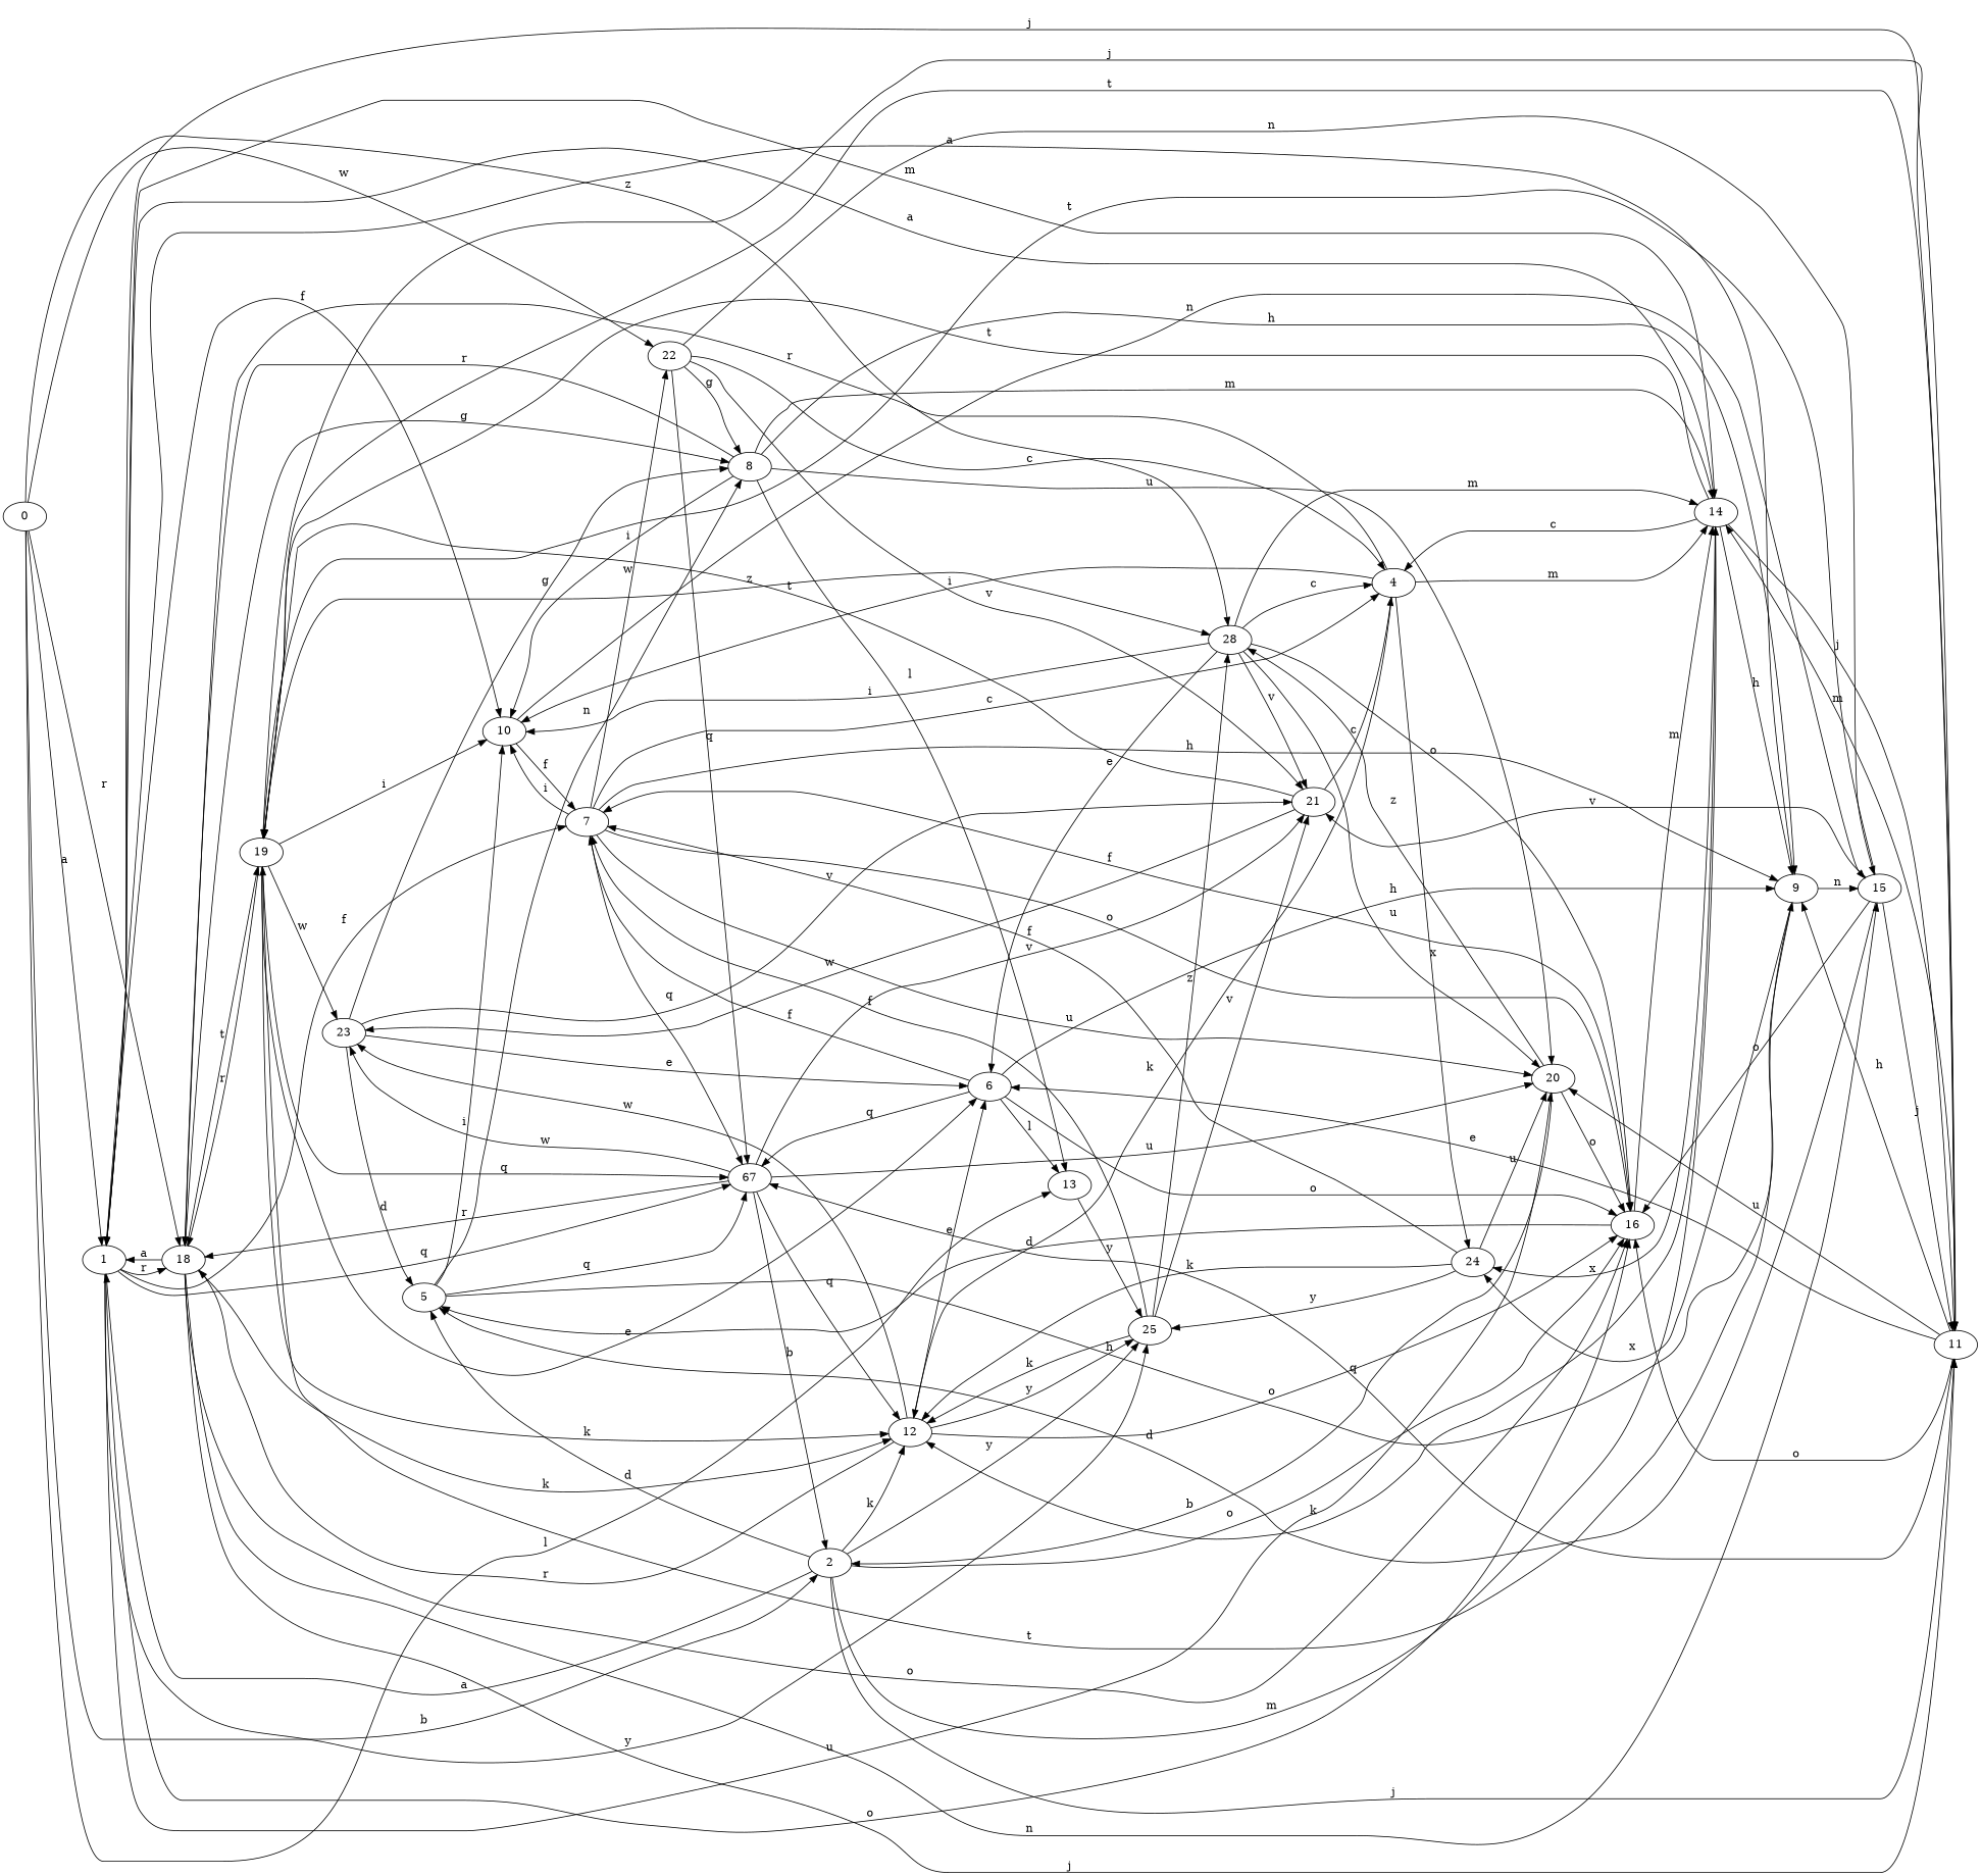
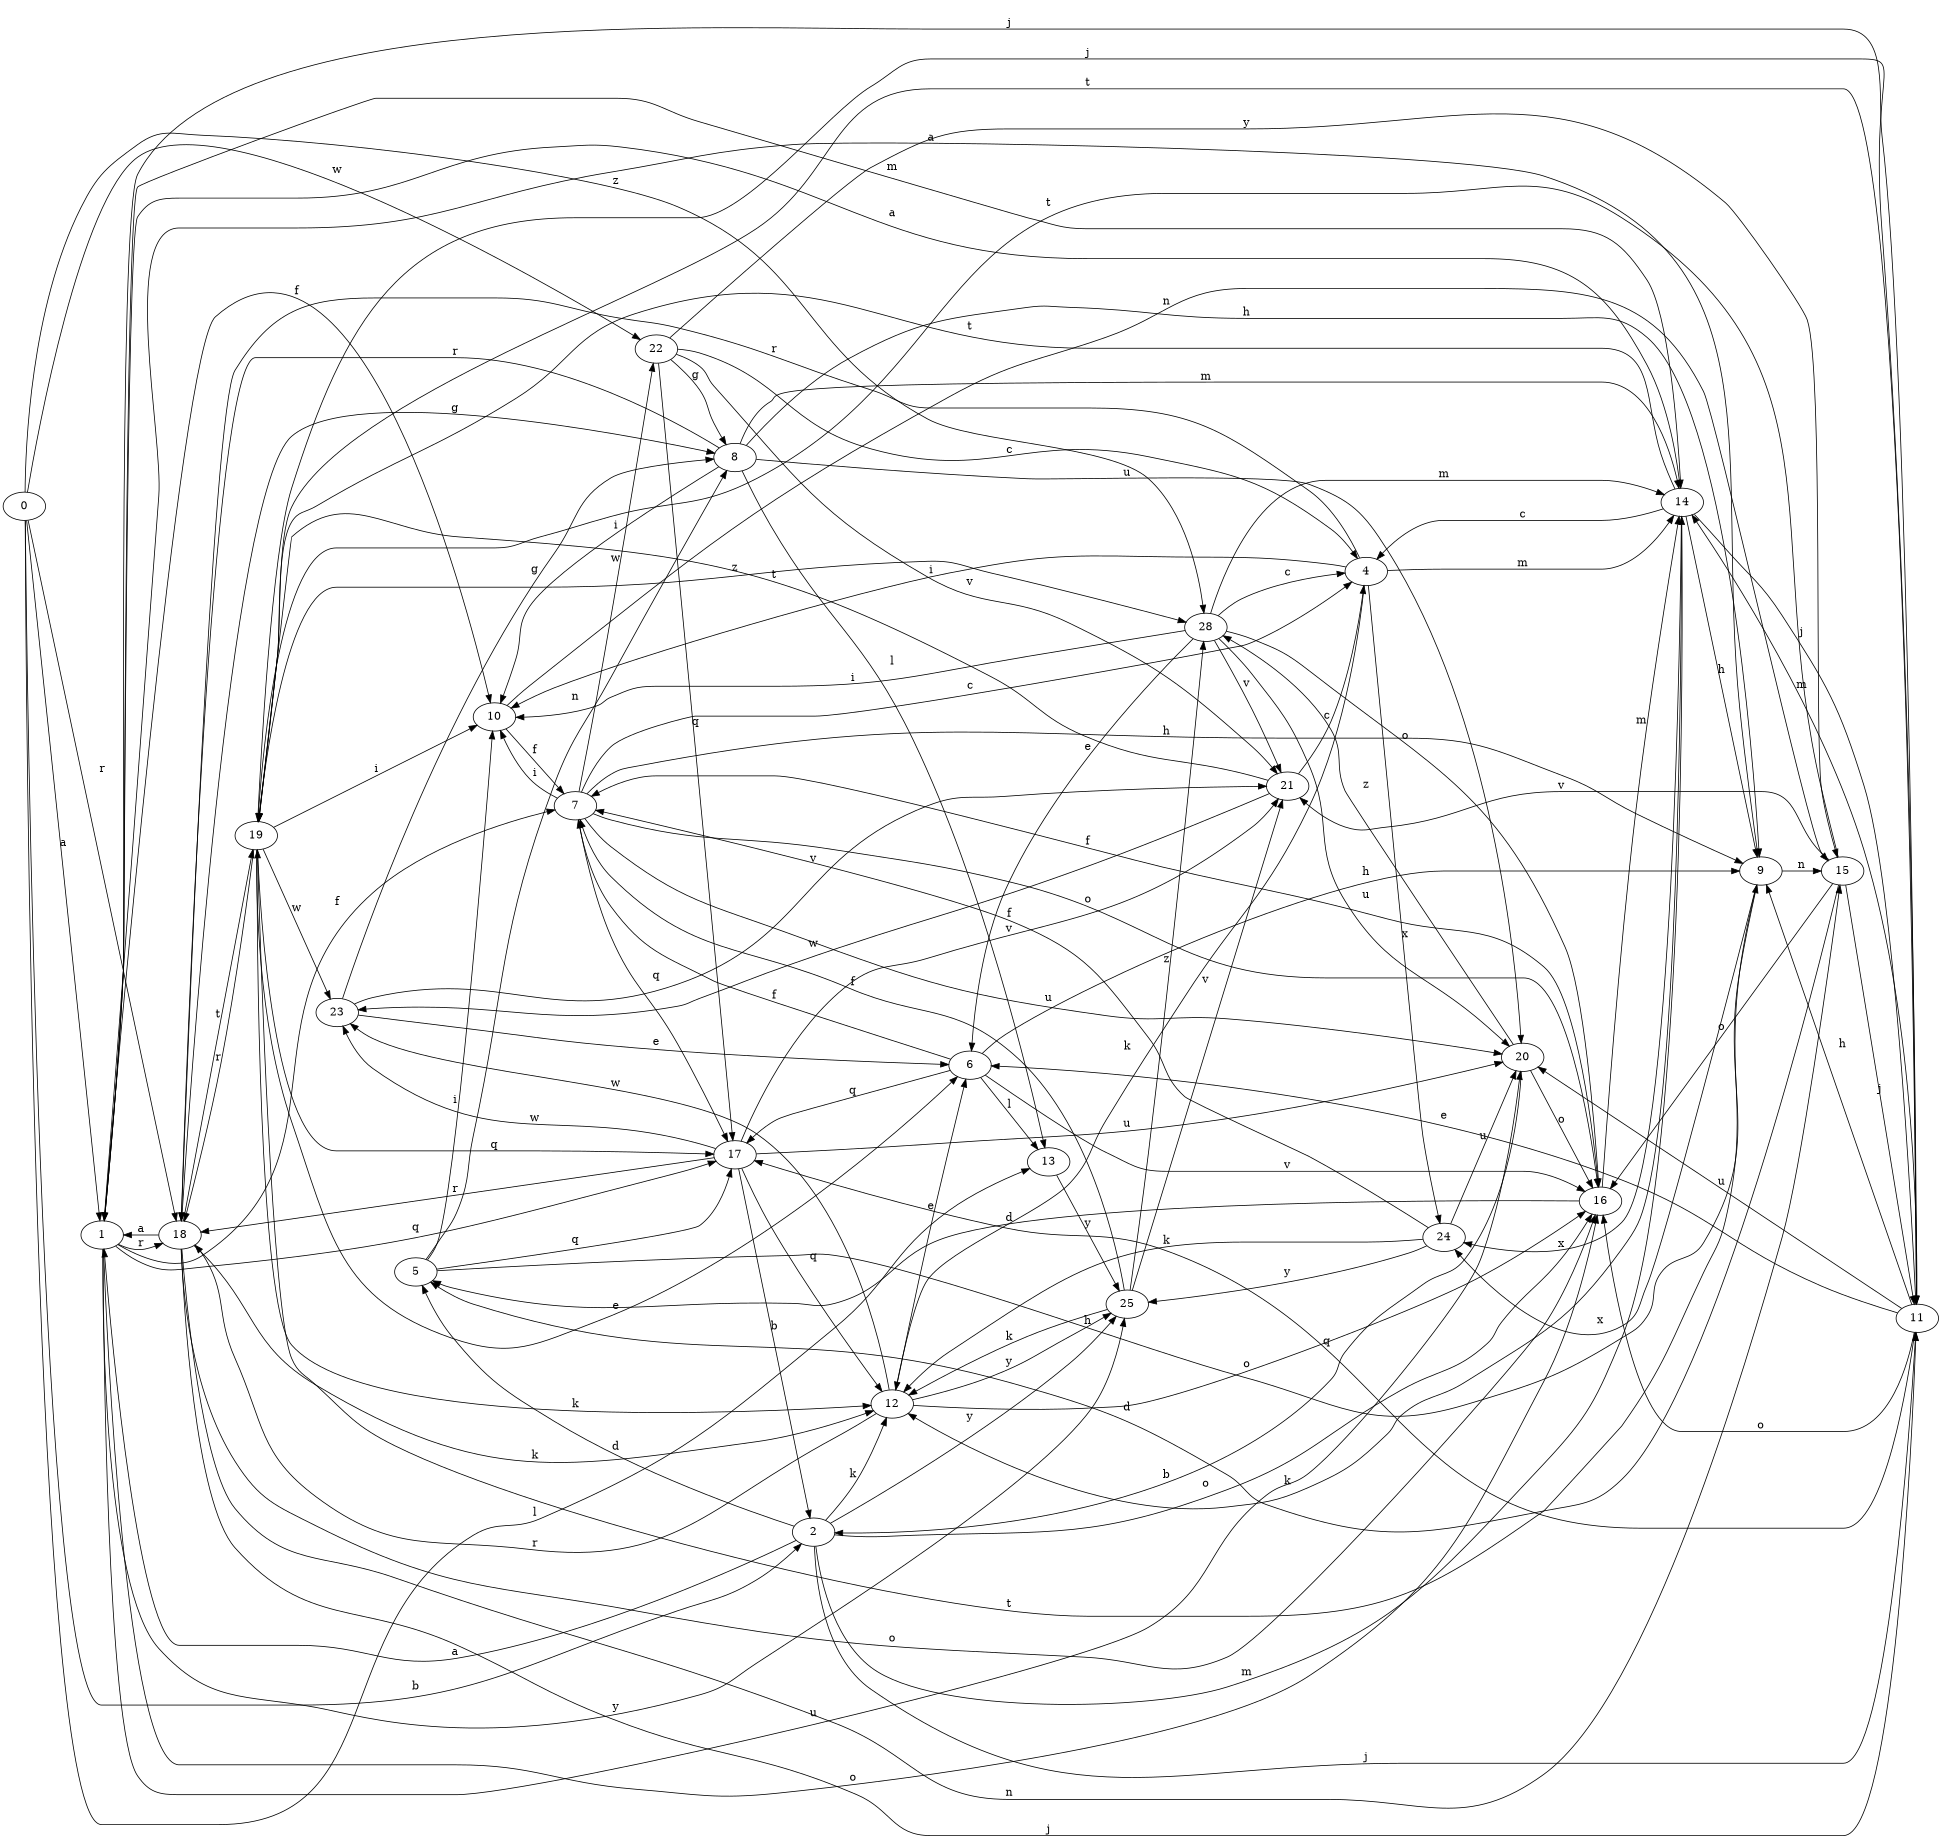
  strict digraph {
    rankdir=LR
    0
    1
    2
    13
    18
    22
    28
    7
    10
    11
    14
    16
-   17 [label=67]
+   17
    20
    25
    5
    12
    8
    15
    19
    4
    21
    6
    9
    24
    23
    0 -> 1 [label=a]
    0 -> 2 [label=b]
    0 -> 13 [label=l]
    0 -> 18 [label=r]
    0 -> 22 [label=w]
    0 -> 28 [label=z]
    1 -> 18 [label=r]
    1 -> 7 [label=f]
    1 -> 10 [label=f]
    1 -> 11 [label=j]
    1 -> 14 [label=m]
    1 -> 16 [label=o]
    1 -> 17 [label=q]
    1 -> 20 [label=u]
    1 -> 25 [label=y]
    2 -> 1 [label=a]
    2 -> 11 [label=j]
    2 -> 14 [label=m]
    2 -> 16 [label=o]
    2 -> 25 [label=y]
    2 -> 5 [label=d]
    2 -> 12 [label=k]
    13 -> 25 [label=y]
    18 -> 1 [label=a]
    18 -> 11 [label=j]
    18 -> 16 [label=o]
    18 -> 12 [label=k]
    18 -> 8 [label=g]
    18 -> 15 [label=n]
    18 -> 19 [label=t]
    22 -> 17 [label=q]
    22 -> 8 [label=g]
-   22 -> 15 [label=n]
+   22 -> 15 [label=y]
    22 -> 4 [label=c]
    22 -> 21 [label=v]
    28 -> 10 [label=i]
    28 -> 14 [label=m]
    28 -> 16 [label=o]
    28 -> 20 [label=u]
    28 -> 4 [label=c]
    28 -> 21 [label=v]
    28 -> 6 [label=e]
    7 -> 22 [label=w]
    7 -> 10 [label=i]
    7 -> 16 [label=o]
    7 -> 17 [label=q]
    7 -> 20 [label=u]
    7 -> 4 [label=c]
    7 -> 9 [label=h]
    10 -> 7 [label=f]
    10 -> 15 [label=n]
    11 -> 14 [label=m]
    11 -> 16 [label=o]
    11 -> 17 [label=q]
    11 -> 20 [label=u]
    11 -> 19 [label=t]
    11 -> 6 [label=e]
    11 -> 9 [label=h]
    14 -> 1 [label=a]
    14 -> 11 [label=j]
    14 -> 12 [label=k]
    14 -> 19 [label=t]
    14 -> 4 [label=c]
    14 -> 9 [label=h]
    14 -> 24 [label=x]
    16 -> 7 [label=f]
    16 -> 14 [label=m]
    16 -> 5 [label=d]
    17 -> 2 [label=b]
    17 -> 18 [label=r]
    17 -> 20 [label=u]
    17 -> 12 [label=q]
    17 -> 21 [label=v]
    17 -> 23 [label=w]
    20 -> 2 [label=b]
    20 -> 28 [label=z]
    20 -> 16 [label=o]
    25 -> 28 [label=z]
    25 -> 7 [label=f]
    25 -> 12 [label=k]
    25 -> 21 [label=v]
    5 -> 10 [label=i]
    5 -> 17 [label=q]
    5 -> 8 [label=n]
    5 -> 9 [label=h]
    12 -> 18 [label=r]
    12 -> 16 [label=o]
    12 -> 25 [label=y]
    12 -> 6 [label=e]
    12 -> 23 [label=w]
    8 -> 13 [label=l]
    8 -> 18 [label=r]
    8 -> 10 [label=i]
    8 -> 14 [label=m]
    8 -> 20 [label=u]
    8 -> 9 [label=h]
    15 -> 11 [label=j]
    15 -> 16 [label=o]
    15 -> 5 [label=d]
    15 -> 19 [label=t]
    15 -> 21 [label=v]
    19 -> 18 [label=r]
    19 -> 28 [label=z]
    19 -> 10 [label=i]
    19 -> 11 [label=j]
    19 -> 17 [label=q]
    19 -> 12 [label=k]
    19 -> 6 [label=e]
    19 -> 23 [label=w]
    4 -> 18 [label=r]
    4 -> 10 [label=i]
    4 -> 14 [label=m]
    4 -> 12 [label=k]
    4 -> 24 [label=x]
    21 -> 19 [label=t]
    21 -> 4 [label=c]
    21 -> 23 [label=w]
    6 -> 13 [label=l]
    6 -> 7 [label=f]
-   6 -> 16 [label=o]
+   6 -> 16 [label=v]
    6 -> 17 [label=q]
    6 -> 9 [label=h]
    9 -> 1 [label=a]
    9 -> 15 [label=n]
    9 -> 19 [label=t]
    9 -> 24 [label=x]
    24 -> 7 [label=f]
    24 -> 20 [label=u]
    24 -> 25 [label=y]
    24 -> 12 [label=k]
-   23 -> 5 [label=d]
    23 -> 8 [label=g]
    23 -> 21 [label=v]
    23 -> 6 [label=e]
  }
